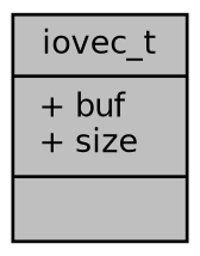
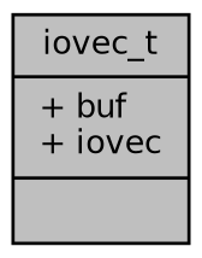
  digraph {
-   n1 [color=black fillcolor=grey75 fontcolor=black fontname=Helvetica fontsize=10 height=0.2 label="{iovec_t\n|+ buf\l+ size\l|}" shape=record style=filled width=0.4]
+   n1 [color=black fillcolor=grey75 fontcolor=black fontname=Helvetica fontsize=10 height=0.2 label="{iovec_t\n|+ buf\l+ iovec\l|}" shape=record style=filled width=0.4]
  }
